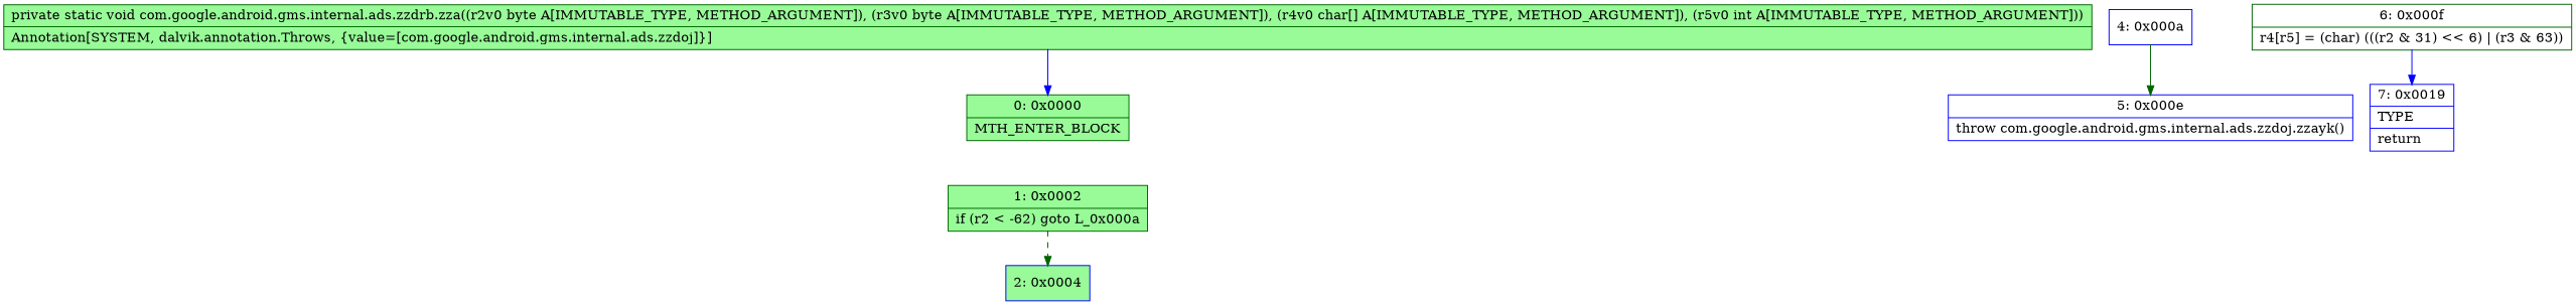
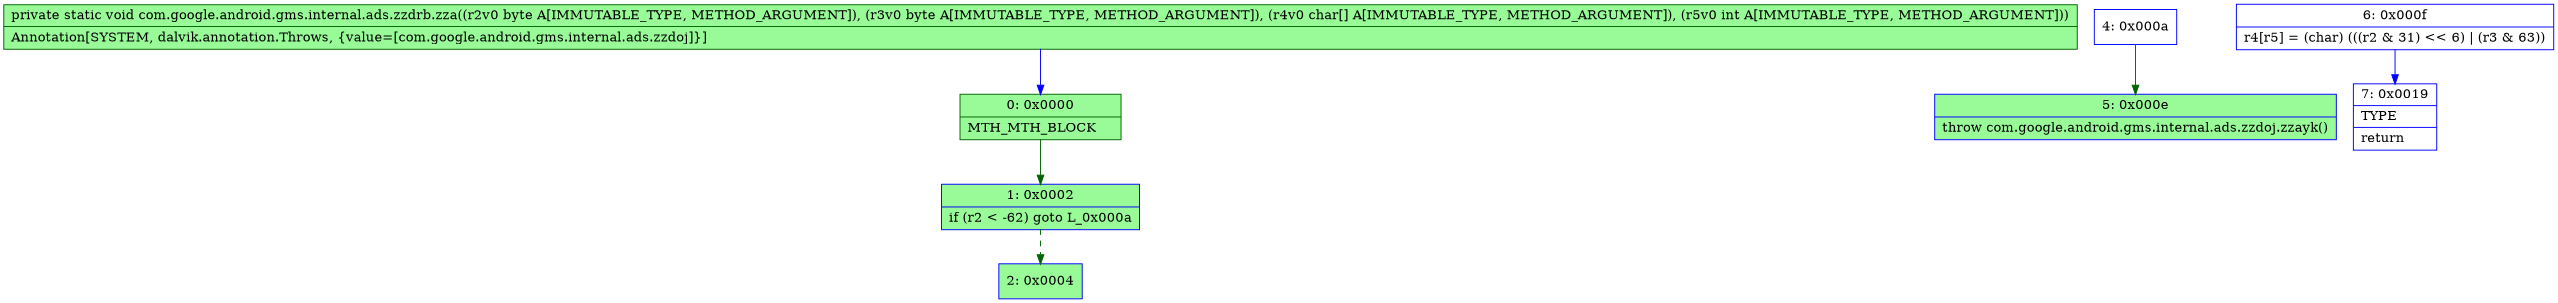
  digraph {
    node [color=blue fillcolor=palegreen shape=record style=filled]
    edge [color=darkgreen]
-   n1 [color=darkgreen label="{0\:\ 0x0000|MTH_ENTER_BLOCK\l}"]
-   n2 [color=darkgreen label="{1\:\ 0x0002|if (r2 \< \-62) goto L_0x000a\l}"]
+   n1 [color=darkgreen label="{0\:\ 0x0000|MTH_MTH_BLOCK\l}"]
+   n2 [label="{1\:\ 0x0002|if (r2 \< \-62) goto L_0x000a\l}"]
    n3 [label="{2\:\ 0x0004}"]
    n4 [fillcolor=white label="{4\:\ 0x000a}"]
-   n5 [fillcolor=white label="{5\:\ 0x000e|throw com.google.android.gms.internal.ads.zzdoj.zzayk()\l}"]
-   n6 [color=darkgreen fillcolor=white label="{6\:\ 0x000f|r4[r5] = (char) (((r2 & 31) \<\< 6) \| (r3 & 63))\l}"]
+   n5 [label="{5\:\ 0x000e|throw com.google.android.gms.internal.ads.zzdoj.zzayk()\l}"]
+   n6 [fillcolor=white label="{6\:\ 0x000f|r4[r5] = (char) (((r2 & 31) \<\< 6) \| (r3 & 63))\l}"]
    n7 [fillcolor=white label="{7\:\ 0x0019|TYPE\l|return\l}"]
    n8 [color=darkgreen label="{private static void com.google.android.gms.internal.ads.zzdrb.zza((r2v0 byte A[IMMUTABLE_TYPE, METHOD_ARGUMENT]), (r3v0 byte A[IMMUTABLE_TYPE, METHOD_ARGUMENT]), (r4v0 char[] A[IMMUTABLE_TYPE, METHOD_ARGUMENT]), (r5v0 int A[IMMUTABLE_TYPE, METHOD_ARGUMENT]))  | Annotation[SYSTEM, dalvik.annotation.Throws, \{value=[com.google.android.gms.internal.ads.zzdoj]\}]\l}"]
+   n1 -> n2
    n2 -> n3 [style=dashed]
    n4 -> n5
    n6 -> n7 [color=blue]
    n8 -> n1 [color=blue]
  }
